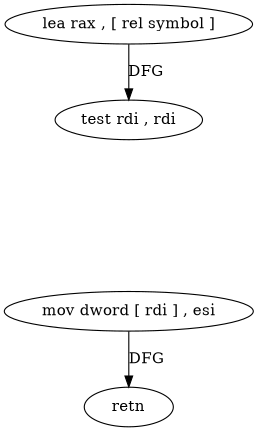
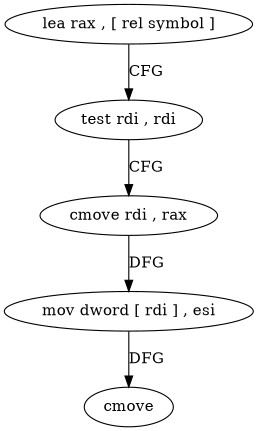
  digraph {
    n1 [label="lea rax , [ rel symbol ]"]
    n2 [label="test rdi , rdi"]
+   n3 [label="cmove rdi , rax"]
    n4 [label="mov dword [ rdi ] , esi"]
-   n5 [label=retn]
-   n1 -> n2 [label=DFG]
+   n5 [label=cmove]
+   n1 -> n2 [label=CFG]
+   n2 -> n3 [label=CFG]
+   n3 -> n4 [label=DFG]
    n4 -> n5 [label=DFG]
  }
